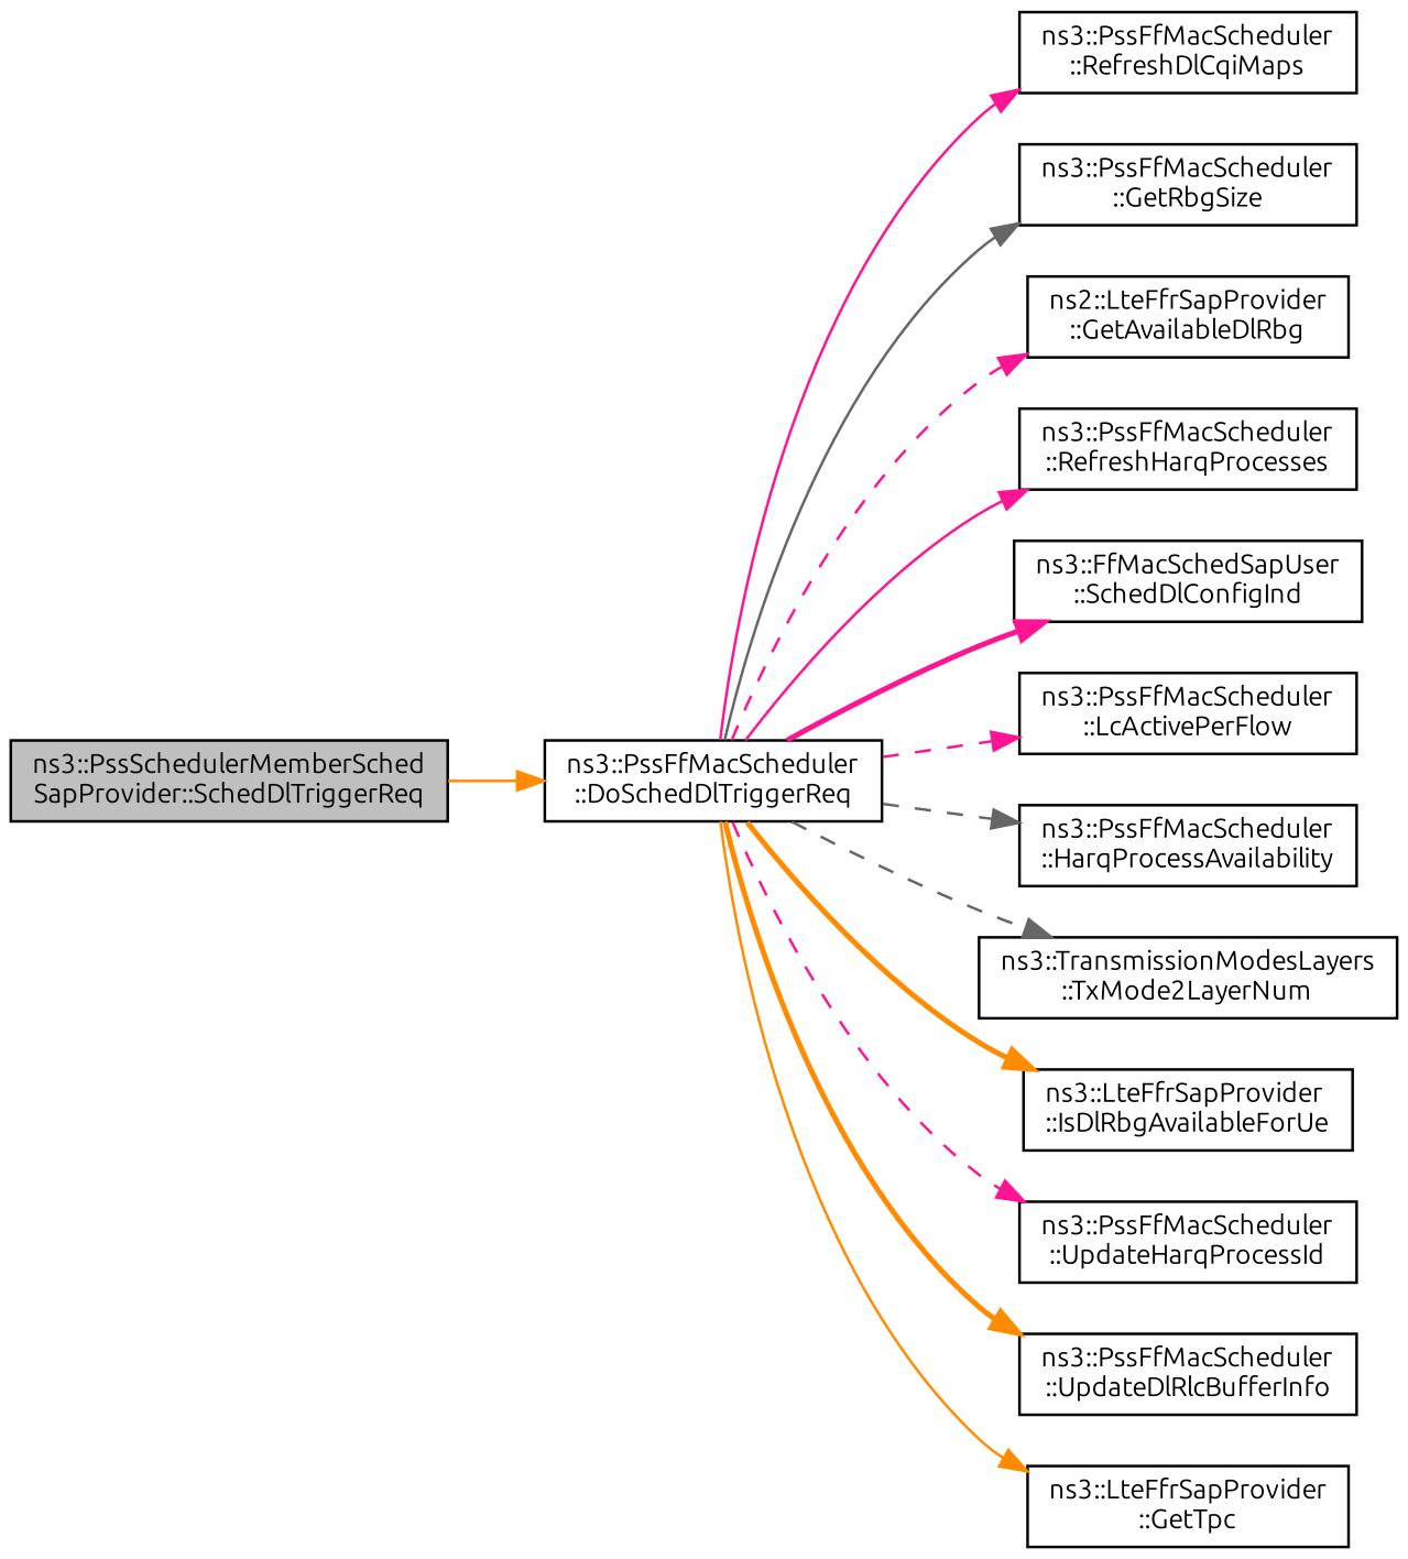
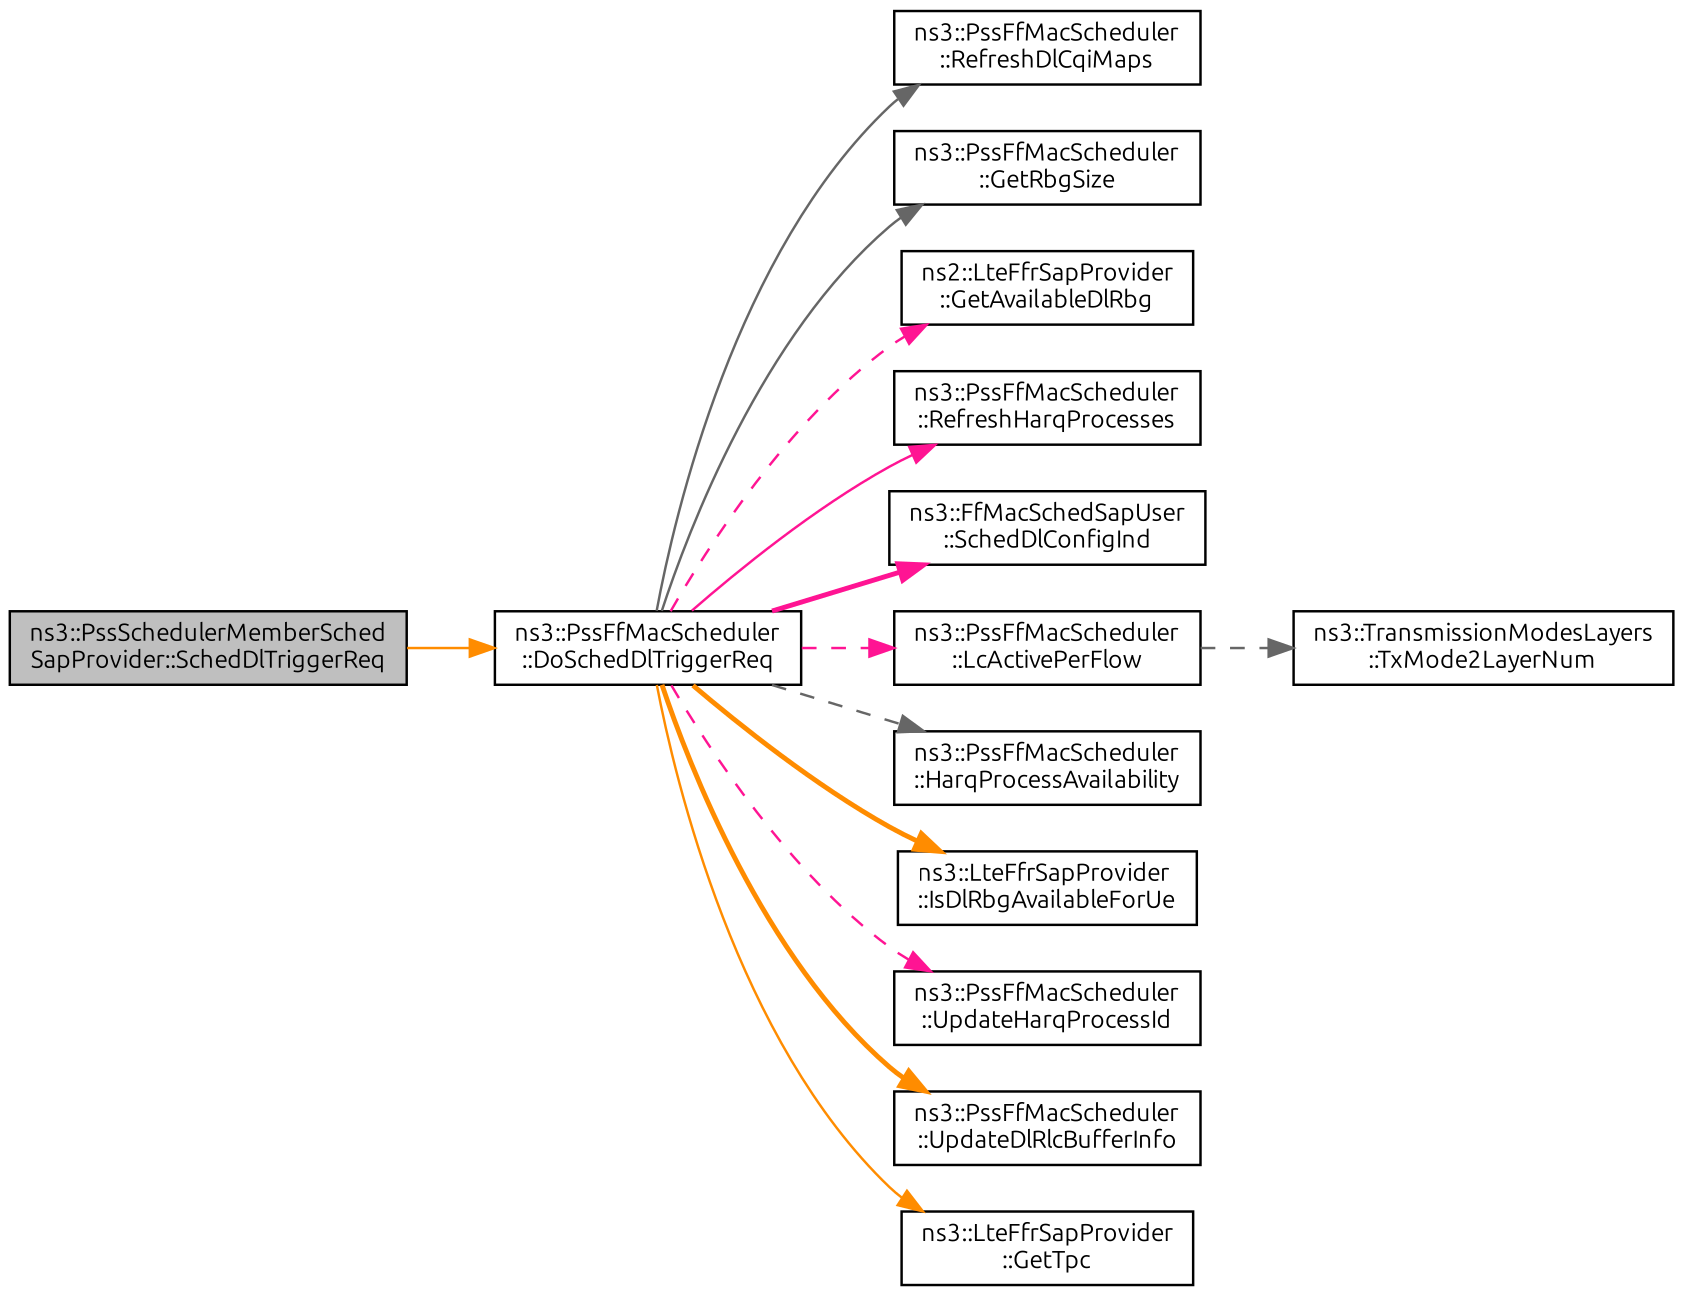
  digraph {
    fontname=Ubuntu
    rankdir=LR
    node [color=black fillcolor=white fontname=Ubuntu fontsize=10 shape=record style=filled]
    edge [color=deeppink fontname=Ubuntu fontsize=10 labelfontname=Helvetica labelfontsize=10 style=solid]
    n1 [fillcolor=grey75 fontcolor=black height=0.2 label="ns3::PssSchedulerMemberSched\lSapProvider::SchedDlTriggerReq" width=0.4]
    n2 [height=0.2 label="ns3::PssFfMacScheduler\l::DoSchedDlTriggerReq" width=0.4]
    n3 [height=0.2 label="ns3::PssFfMacScheduler\l::RefreshDlCqiMaps" width=0.4]
    n4 [height=0.2 label="ns3::PssFfMacScheduler\l::GetRbgSize" width=0.4]
    n5 [height=0.2 label="ns2::LteFfrSapProvider\l::GetAvailableDlRbg" width=0.4]
    n6 [height=0.2 label="ns3::PssFfMacScheduler\l::RefreshHarqProcesses" width=0.4]
    n7 [height=0.2 label="ns3::FfMacSchedSapUser\l::SchedDlConfigInd" width=0.4]
    n8 [height=0.2 label="ns3::PssFfMacScheduler\l::LcActivePerFlow" width=0.4]
    n9 [height=0.2 label="ns3::PssFfMacScheduler\l::HarqProcessAvailability" width=0.4]
    n10 [height=0.2 label="ns3::TransmissionModesLayers\l::TxMode2LayerNum" width=0.4]
    n11 [height=0.2 label="ns3::LteFfrSapProvider\l::IsDlRbgAvailableForUe" width=0.4]
    n12 [height=0.2 label="ns3::PssFfMacScheduler\l::UpdateHarqProcessId" width=0.4]
    n13 [height=0.2 label="ns3::PssFfMacScheduler\l::UpdateDlRlcBufferInfo" width=0.4]
    n14 [height=0.2 label="ns3::LteFfrSapProvider\l::GetTpc" width=0.4]
    n1 -> n2 [color=darkorange]
-   n2 -> n3
+   n2 -> n3 [color=gray40]
    n2 -> n4 [color=gray40]
    n2 -> n5 [style=dashed]
    n2 -> n6
    n2 -> n7 [style=bold]
    n2 -> n8 [style=dashed]
    n2 -> n9 [color=gray40 style=dashed]
-   n2 -> n10 [color=gray40 style=dashed]
+   n8 -> n10 [color=gray40 style=dashed]
    n2 -> n11 [color=darkorange style=bold]
    n2 -> n12 [style=dashed]
    n2 -> n13 [color=darkorange style=bold]
    n2 -> n14 [color=darkorange]
  }
